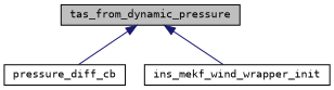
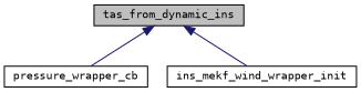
  digraph {
    fontname="DejaVu Sans Mono"
    rankdir=TB
    node [color=black fillcolor=white fontname="DejaVu Sans Mono" fontsize=10 shape=record style=filled]
    edge [color=midnightblue dir=back fontname="DejaVu Sans Mono" fontsize=10 labelfontname=FreeSans labelfontsize=10 style=solid]
-   n1 [fillcolor=grey75 fontcolor=black height=0.2 label=tas_from_dynamic_pressure width=0.4]
-   n2 [height=0.2 label=pressure_diff_cb width=0.4]
+   n1 [fillcolor=grey75 fontcolor=black height=0.2 label=tas_from_dynamic_ins width=0.4]
+   n2 [height=0.2 label=pressure_wrapper_cb width=0.4]
    n3 [height=0.2 label=ins_mekf_wind_wrapper_init width=0.4]
    n1 -> n2
    n1 -> n3
  }
